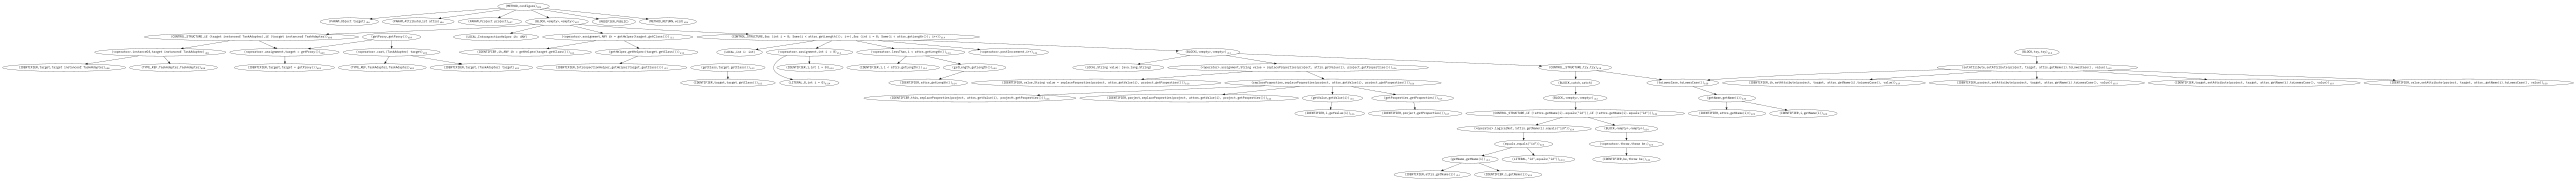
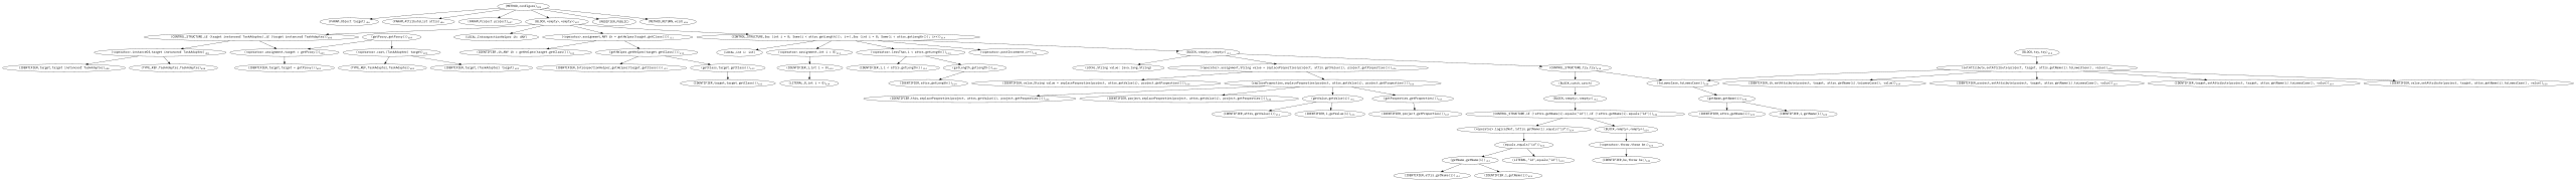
  digraph {
    fontname="IBM Plex Mono"
    node [fontname="IBM Plex Mono"]
    edge [fontname="IBM Plex Mono"]
    n1 [label=<(METHOD,configure)<SUB>606</SUB>>]
    n2 [label=<(PARAM,Object target)<SUB>606</SUB>>]
    n3 [label=<(PARAM,AttributeList attrs)<SUB>606</SUB>>]
    n4 [label=<(PARAM,Project project)<SUB>607</SUB>>]
    n5 [label=<(BLOCK,&lt;empty&gt;,&lt;empty&gt;)<SUB>607</SUB>>]
    n6 [label=<(MODIFIER,PUBLIC)>]
    n7 [label=<(METHOD_RETURN,void)<SUB>606</SUB>>]
    n8 [label=<(CONTROL_STRUCTURE,if (target instanceof TaskAdapter),if (target instanceof TaskAdapter))<SUB>608</SUB>>]
    n9 [label=<(LOCAL,IntrospectionHelper ih: ANY)>]
    n10 [label=<(&lt;operator&gt;.assignment,ANY ih = getHelper(target.getClass()))<SUB>611</SUB>>]
    n11 [label=<(CONTROL_STRUCTURE,for (int i = 0; Some(i &lt; attrs.getLength()); i++),for (int i = 0; Some(i &lt; attrs.getLength()); i++))<SUB>614</SUB>>]
    n12 [label=<(&lt;operator&gt;.instanceOf,target instanceof TaskAdapter)<SUB>608</SUB>>]
    n13 [label=<(&lt;operator&gt;.assignment,target = getProxy())<SUB>609</SUB>>]
    n14 [label=<(IDENTIFIER,ih,ANY ih = getHelper(target.getClass()))<SUB>611</SUB>>]
    n15 [label=<(getHelper,getHelper(target.getClass()))<SUB>612</SUB>>]
    n16 [label=<(LOCAL,int i: int)>]
    n17 [label=<(&lt;operator&gt;.assignment,int i = 0)<SUB>614</SUB>>]
    n18 [label=<(&lt;operator&gt;.lessThan,i &lt; attrs.getLength())<SUB>614</SUB>>]
    n19 [label=<(&lt;operator&gt;.postIncrement,i++)<SUB>614</SUB>>]
    n20 [label=<(BLOCK,&lt;empty&gt;,&lt;empty&gt;)<SUB>614</SUB>>]
    n21 [label=<(IDENTIFIER,target,target instanceof TaskAdapter)<SUB>608</SUB>>]
    n22 [label=<(TYPE_REF,TaskAdapter,TaskAdapter)<SUB>608</SUB>>]
    n23 [label=<(IDENTIFIER,target,target = getProxy())<SUB>609</SUB>>]
    n24 [label=<(getProxy,getProxy())<SUB>609</SUB>>]
    n25 [label=<(&lt;operator&gt;.cast,(TaskAdapter) target)<SUB>609</SUB>>]
    n26 [label=<(TYPE_REF,TaskAdapter,TaskAdapter)<SUB>609</SUB>>]
    n27 [label=<(IDENTIFIER,target,(TaskAdapter) target)<SUB>609</SUB>>]
    n28 [label=<(IDENTIFIER,IntrospectionHelper,getHelper(target.getClass()))<SUB>612</SUB>>]
    n29 [label=<(getClass,target.getClass())<SUB>612</SUB>>]
    n30 [label=<(IDENTIFIER,target,target.getClass())<SUB>612</SUB>>]
    n31 [label=<(IDENTIFIER,i,int i = 0)<SUB>614</SUB>>]
    n32 [label=<(LITERAL,0,int i = 0)<SUB>614</SUB>>]
    n33 [label=<(IDENTIFIER,i,i &lt; attrs.getLength())<SUB>314</SUB>>]
    n34 [label=<(getLength,getLength())<SUB>654</SUB>>]
    n35 [label=<(LOCAL,String value: java.lang.String)>]
    n36 [label=<(&lt;operator&gt;.assignment,String value = replaceProperties(project, attrs.getValue(i), project.getProperties()))<SUB>616</SUB>>]
    n37 [label=<(CONTROL_STRUCTURE,try,try)<SUB>618</SUB>>]
    n38 [label=<(IDENTIFIER,attrs,getLength())<SUB>614</SUB>>]
    n39 [label=<(IDENTIFIER,value,String value = replaceProperties(project, attrs.getValue(i), project.getProperties()))<SUB>616</SUB>>]
    n40 [label=<(replaceProperties,replaceProperties(project, attrs.getValue(i), project.getProperties()))<SUB>616</SUB>>]
    n41 [label=<(BLOCK,catch,catch)>]
    n42 [label=<(toLowerCase,toLowerCase())<SUB>620</SUB>>]
    n43 [label=<(IDENTIFIER,this,replaceProperties(project, attrs.getValue(i), project.getProperties()))<SUB>616</SUB>>]
    n44 [label=<(IDENTIFIER,project,replaceProperties(project, attrs.getValue(i), project.getProperties()))<SUB>616</SUB>>]
    n45 [label=<(getValue,getValue(i))<SUB>616</SUB>>]
    n46 [label=<(getProperties,getProperties())<SUB>617</SUB>>]
+   n47 [label=<(IDENTIFIER,attrs,getValue(i))<SUB>616</SUB>>]
    n48 [label=<(IDENTIFIER,i,getValue(i))<SUB>616</SUB>>]
    n49 [label=<(IDENTIFIER,project,getProperties())<SUB>617</SUB>>]
    n50 [label=<(BLOCK,try,try)<SUB>618</SUB>>]
    n51 [label=<(setAttribute,setAttribute(project, target, attrs.getName(i).toLowerCase(), value))<SUB>619</SUB>>]
    n52 [label=<(BLOCK,&lt;empty&gt;,&lt;empty&gt;)<SUB>622</SUB>>]
    n53 [label=<(IDENTIFIER,ih,setAttribute(project, target, attrs.getName(i).toLowerCase(), value))<SUB>619</SUB>>]
    n54 [label=<(IDENTIFIER,project,setAttribute(project, target, attrs.getName(i).toLowerCase(), value))<SUB>619</SUB>>]
    n55 [label=<(IDENTIFIER,target,setAttribute(project, target, attrs.getName(i).toLowerCase(), value))<SUB>619</SUB>>]
    n56 [label=<(IDENTIFIER,value,setAttribute(project, target, attrs.getName(i).toLowerCase(), value))<SUB>620</SUB>>]
    n57 [label=<(getName,getName(i))<SUB>620</SUB>>]
    n58 [label=<(IDENTIFIER,attrs,getName(i))<SUB>620</SUB>>]
    n59 [label=<(IDENTIFIER,i,getName(i))<SUB>620</SUB>>]
    n60 [label=<(CONTROL_STRUCTURE,if (!attrs.getName(i).equals(&quot;id&quot;)),if (!attrs.getName(i).equals(&quot;id&quot;)))<SUB>624</SUB>>]
    n61 [label=<(&lt;operator&gt;.logicalNot,!attrs.getName(i).equals(&quot;id&quot;))<SUB>624</SUB>>]
    n62 [label=<(BLOCK,&lt;empty&gt;,&lt;empty&gt;)<SUB>624</SUB>>]
    n63 [label=<(equals,equals(&quot;id&quot;))<SUB>624</SUB>>]
    n64 [label=<(&lt;operator&gt;.throw,throw be;)<SUB>625</SUB>>]
    n65 [label=<(getName,getName(i))<SUB>624</SUB>>]
    n66 [label=<(LITERAL,&quot;id&quot;,equals(&quot;id&quot;))<SUB>624</SUB>>]
    n67 [label=<(IDENTIFIER,attrs,getName(i))<SUB>624</SUB>>]
    n68 [label=<(IDENTIFIER,i,getName(i))<SUB>624</SUB>>]
    n69 [label=<(IDENTIFIER,be,throw be;)<SUB>625</SUB>>]
    n1 -> n2
    n1 -> n3
    n1 -> n4
    n1 -> n5
    n1 -> n6
    n1 -> n7
    n5 -> n8
    n5 -> n9
    n5 -> n10
    n5 -> n11
    n8 -> n12
    n8 -> n13
    n10 -> n14
    n10 -> n15
    n11 -> n16
    n11 -> n17
    n11 -> n18
    n11 -> n19
    n11 -> n20
    n12 -> n21
    n12 -> n22
    n13 -> n23
    n15 -> n28
+   n15 -> n29
    n17 -> n31
-   n17 -> n32
+   n31 -> n32
    n18 -> n33
    n18 -> n34
    n20 -> n35
    n20 -> n36
    n20 -> n37
    n24 -> n13
    n24 -> n25
    n25 -> n26
    n25 -> n27
    n29 -> n30
    n34 -> n38
    n36 -> n39
    n36 -> n40
    n37 -> n41
    n37 -> n42
    n40 -> n43
    n40 -> n44
    n40 -> n45
    n40 -> n46
    n41 -> n52
    n42 -> n57
+   n45 -> n47
    n45 -> n48
    n46 -> n49
    n50 -> n51
    n51 -> n42
    n51 -> n53
    n51 -> n54
    n51 -> n55
    n51 -> n56
    n52 -> n60
    n57 -> n58
    n57 -> n59
    n60 -> n61
    n60 -> n62
    n61 -> n63
    n62 -> n64
    n63 -> n65
    n63 -> n66
    n64 -> n69
    n65 -> n67
    n65 -> n68
  }
